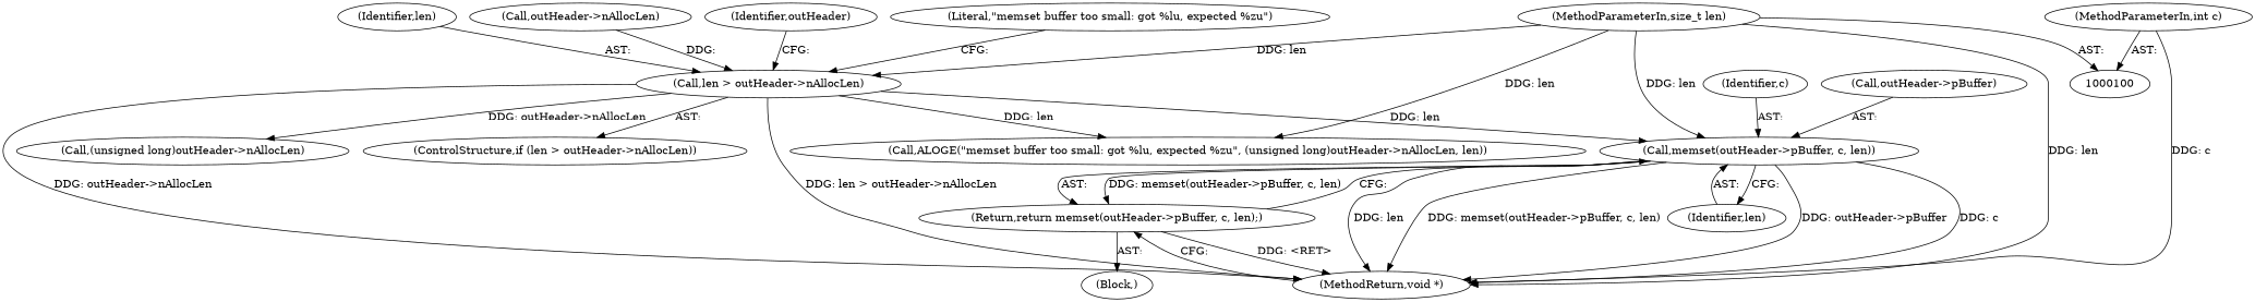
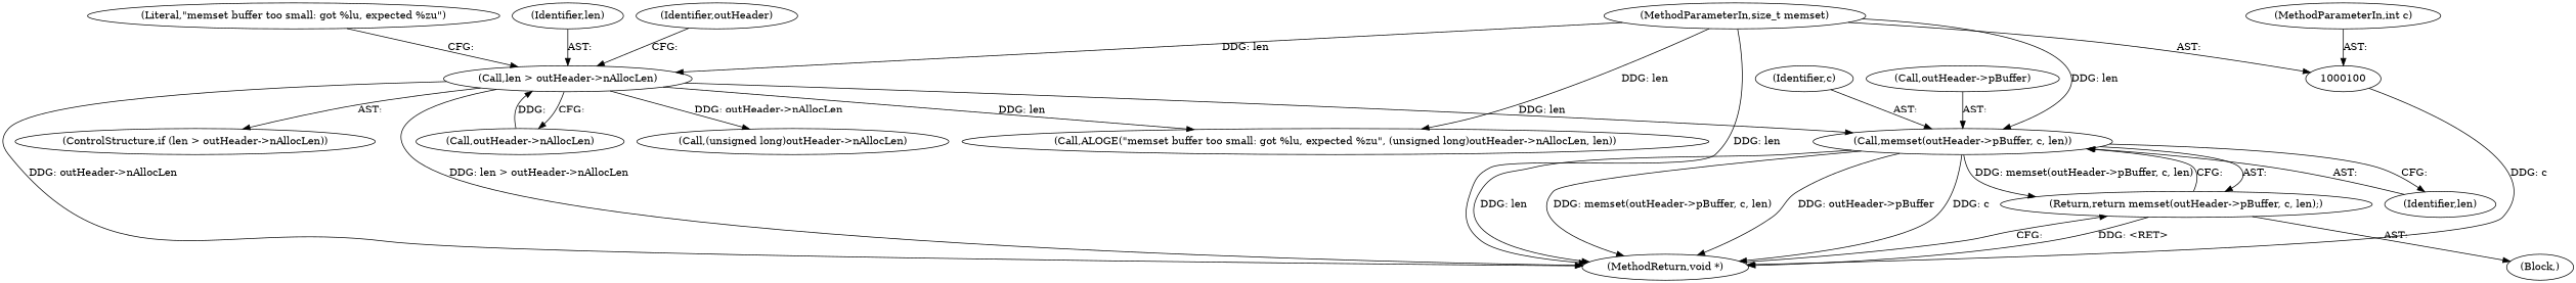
  digraph {
    n1 [label="(Call,memset(outHeader->pBuffer, c, len))"]
    n2 [label="(Return,return memset(outHeader->pBuffer, c, len);)"]
    n3 [label="(Identifier,len)"]
    n4 [label="(MethodReturn,void *)"]
    n5 [label="(Block,)"]
    n6 [label="(MethodParameterIn,int c)"]
    1000100
    n8 [label="(Call,len > outHeader->nAllocLen)"]
    n9 [label="(Call,outHeader->nAllocLen)"]
    n10 [label="(Call,(unsigned long)outHeader->nAllocLen)"]
    n11 [label="(ControlStructure,if (len > outHeader->nAllocLen))"]
    n12 [label="(Call,ALOGE(\"memset buffer too small: got %lu, expected %zu\", (unsigned long)outHeader->nAllocLen, len))"]
-   n13 [label="(MethodParameterIn,size_t len)"]
+   n13 [label="(MethodParameterIn,size_t memset)"]
    n14 [label="(Identifier,outHeader)"]
    n15 [label="(Literal,\"memset buffer too small: got %lu, expected %zu\")"]
    n16 [label="(Identifier,c)"]
    n17 [label="(Call,outHeader->pBuffer)"]
    n18 [label="(Identifier,len)"]
    n1 -> n2 [label="AST: "]
    n1 -> n2 [label="DDG: memset(outHeader->pBuffer, c, len)"]
    n1 -> n3 [label="CFG: "]
    n1 -> n4 [label="DDG: len"]
    n1 -> n4 [label="DDG: memset(outHeader->pBuffer, c, len)"]
    n1 -> n4 [label="DDG: outHeader->pBuffer"]
    n1 -> n4 [label="DDG: c"]
    n2 -> n1 [label="CFG: "]
    n2 -> n4 [label="DDG: <RET>"]
    n2 -> n5 [label="AST: "]
    n3 -> n1 [label="AST: "]
    n4 -> n2 [label="CFG: "]
-   n6 -> n4 [label="DDG: c"]
+   1000100 -> n4 [label="DDG: c"]
    n6 -> 1000100 [label="AST: "]
    n8 -> n1 [label="DDG: len"]
    n8 -> n4 [label="DDG: outHeader->nAllocLen"]
    n8 -> n4 [label="DDG: len > outHeader->nAllocLen"]
+   n8 -> n9 [label="CFG: "]
    n8 -> n10 [label="DDG: outHeader->nAllocLen"]
    n8 -> n11 [label="AST: "]
    n8 -> n12 [label="DDG: len"]
    n9 -> n8 [label="DDG: "]
    n13 -> n1 [label="DDG: len"]
    n13 -> n4 [label="DDG: len"]
    n13 -> 1000100 [label="AST: "]
    n13 -> n8 [label="DDG: len"]
    n13 -> n12 [label="DDG: len"]
    n14 -> n8 [label="CFG: "]
    n15 -> n8 [label="CFG: "]
    n16 -> n1 [label="AST: "]
    n17 -> n1 [label="AST: "]
    n18 -> n8 [label="AST: "]
  }
